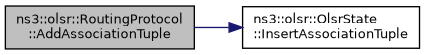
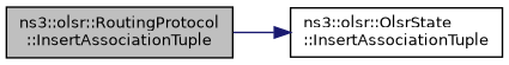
  digraph {
    rankdir=LR
    node [color=black fontname=Helvetica fontsize=10 shape=record style=filled]
-   n1 [fillcolor=grey75 fontcolor=black height=0.2 label="ns3::olsr::RoutingProtocol\l::AddAssociationTuple" width=0.4]
+   n1 [fillcolor=grey75 fontcolor=black height=0.2 label="ns3::olsr::RoutingProtocol\l::InsertAssociationTuple" width=0.4]
    n2 [fillcolor=white height=0.2 label="ns3::olsr::OlsrState\l::InsertAssociationTuple" width=0.4]
    n1 -> n2 [color=midnightblue fontname=Helvetica fontsize=10 labelfontname=Helvetica labelfontsize=10 style=solid]
  }
